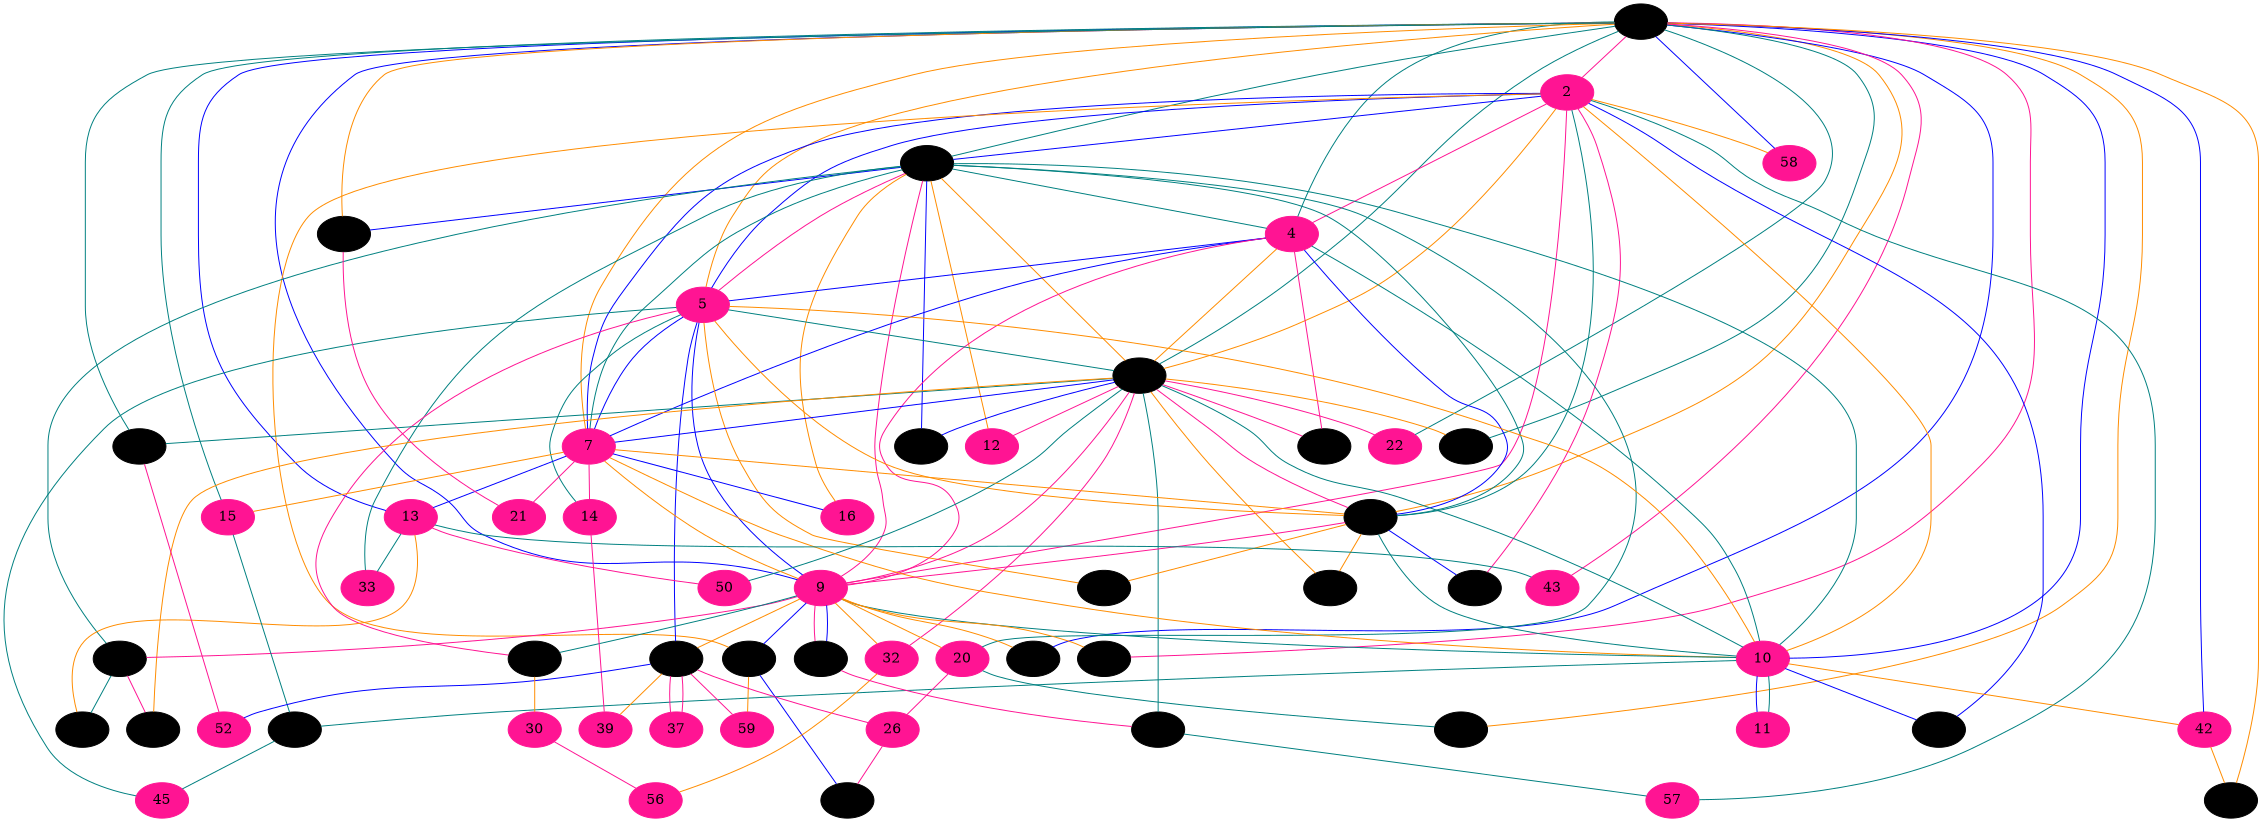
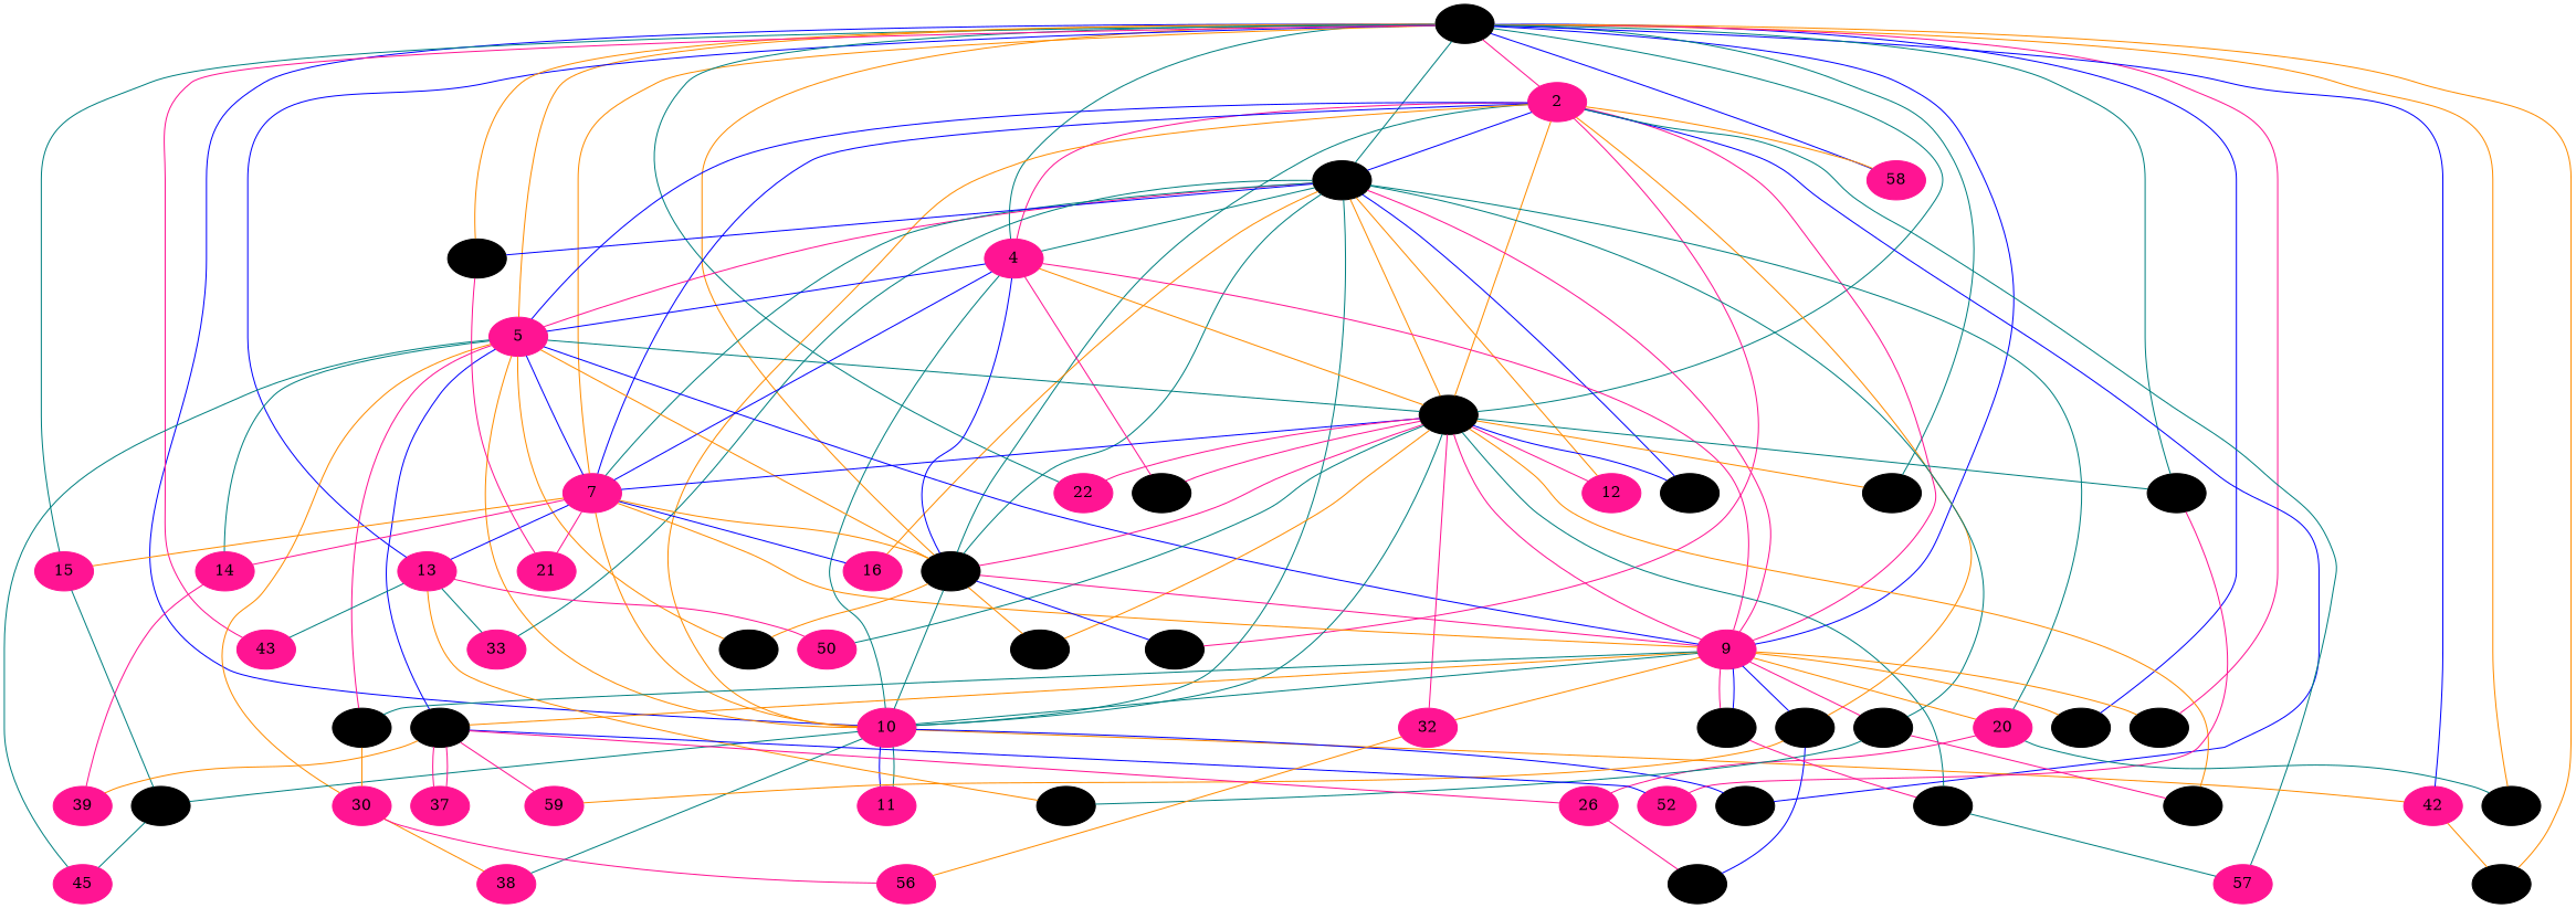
  graph {
    node [color=deeppink style=filled]
    edge [color=darkorange]
    1 [color=black]
    2
    3 [color=black]
    4
    5
    6 [color=black]
    7
    8 [color=black]
    9
    10
    13
    15
    19 [color=black]
    22
    25 [color=black]
    27 [color=black]
    34 [color=black]
    41 [color=black]
    42
    43
    44 [color=black]
    51 [color=black]
    58
    40 [color=black]
    46 [color=black]
    48 [color=black]
    57
    12
    16
    20
    23 [color=black]
    33
    47 [color=black]
    28 [color=black]
    14
    18 [color=black]
    29 [color=black]
    30
    31 [color=black]
    45
    24 [color=black]
    32
    49 [color=black]
    50
    54 [color=black]
    21
    36 [color=black]
    11
    17 [color=black]
+   38
    35 [color=black]
    52
    n53 [label=59]
    53 [color=black]
    26
    39
    37
    56
    1 -- 2 [color=deeppink]
    1 -- 3 [color=teal]
    1 -- 4 [color=teal]
    1 -- 5
    1 -- 6 [color=teal]
    1 -- 7
    1 -- 8
    1 -- 9 [color=blue]
    1 -- 10 [color=blue]
    1 -- 13 [color=blue]
    1 -- 15 [color=teal]
    1 -- 19
    1 -- 22 [color=teal]
    1 -- 25 [color=blue]
    1 -- 27
    1 -- 34 [color=teal]
    1 -- 41 [color=deeppink]
    1 -- 42 [color=blue]
    1 -- 43 [color=deeppink]
    1 -- 44
    1 -- 51 [color=teal]
    1 -- 58 [color=blue]
    2 -- 3 [color=blue]
    2 -- 4 [color=deeppink]
    2 -- 5 [color=blue]
    2 -- 6
    2 -- 7 [color=blue]
    2 -- 8 [color=teal]
    2 -- 9 [color=deeppink]
    2 -- 10
    2 -- 58
    2 -- 40 [color=deeppink]
    2 -- 46
    2 -- 48 [color=blue]
    2 -- 57 [color=teal]
    3 -- 4 [color=teal]
    3 -- 5 [color=deeppink]
    3 -- 6
    3 -- 7 [color=teal]
    3 -- 8 [color=teal]
    3 -- 9 [color=deeppink]
    3 -- 10 [color=teal]
    3 -- 19 [color=blue]
    3 -- 12
    3 -- 16
    3 -- 20 [color=teal]
    3 -- 23 [color=teal]
    3 -- 33 [color=teal]
    3 -- 47 [color=blue]
    4 -- 5 [color=blue]
    4 -- 6
    4 -- 7 [color=blue]
    4 -- 8 [color=blue]
    4 -- 9 [color=deeppink]
    4 -- 10 [color=teal]
    4 -- 28 [color=deeppink]
    5 -- 6 [color=teal]
    5 -- 7 [color=blue]
    5 -- 8
    5 -- 9 [color=blue]
    5 -- 10
    5 -- 14 [color=teal]
    5 -- 18 [color=blue]
    5 -- 29 [color=deeppink]
+   5 -- 30
    5 -- 31
    5 -- 45 [color=teal]
    6 -- 7 [color=blue]
    6 -- 8 [color=deeppink]
    6 -- 9 [color=deeppink]
    6 -- 10 [color=teal]
    6 -- 22 [color=deeppink]
    6 -- 34
    6 -- 51 [color=teal]
    6 -- 12 [color=deeppink]
    6 -- 47 [color=blue]
    6 -- 28 [color=deeppink]
    6 -- 24
    6 -- 32 [color=deeppink]
    6 -- 49 [color=teal]
    6 -- 50 [color=teal]
    6 -- 54
    7 -- 8
    7 -- 9
    7 -- 10
    7 -- 13 [color=blue]
    7 -- 15
    7 -- 16 [color=blue]
    7 -- 14 [color=deeppink]
    7 -- 21 [color=deeppink]
    8 -- 9 [color=deeppink]
    8 -- 10 [color=teal]
    8 -- 40 [color=blue]
    8 -- 31
    8 -- 24
    9 -- 10 [color=teal]
    9 -- 25
    9 -- 41
    9 -- 46 [color=blue]
    9 -- 20
    9 -- 23 [color=deeppink]
    9 -- 18
    9 -- 29 [color=teal]
    9 -- 32
    9 -- 36 [color=deeppink]
    9 -- 36 [color=blue]
    10 -- 42
    10 -- 48 [color=blue]
    10 -- 11 [color=blue]
    10 -- 11 [color=teal]
    10 -- 17 [color=teal]
+   10 -- 38 [color=teal]
    13 -- 43 [color=teal]
    13 -- 33 [color=teal]
    13 -- 50 [color=deeppink]
    13 -- 35
    15 -- 17 [color=teal]
    19 -- 21 [color=deeppink]
    42 -- 44
    51 -- 52 [color=deeppink]
    46 -- n53
    46 -- 53 [color=blue]
    20 -- 27 [color=teal]
    20 -- 26 [color=deeppink]
    23 -- 54 [color=deeppink]
    23 -- 35 [color=teal]
    14 -- 39 [color=deeppink]
    18 -- 52 [color=blue]
    18 -- n53 [color=deeppink]
    18 -- 26 [color=deeppink]
    18 -- 39
    18 -- 37 [color=deeppink]
    18 -- 37 [color=deeppink]
    29 -- 30
+   30 -- 38
    30 -- 56 [color=deeppink]
    32 -- 56
    49 -- 57 [color=teal]
    36 -- 49 [color=deeppink]
    17 -- 45 [color=teal]
    26 -- 53 [color=deeppink]
  }
